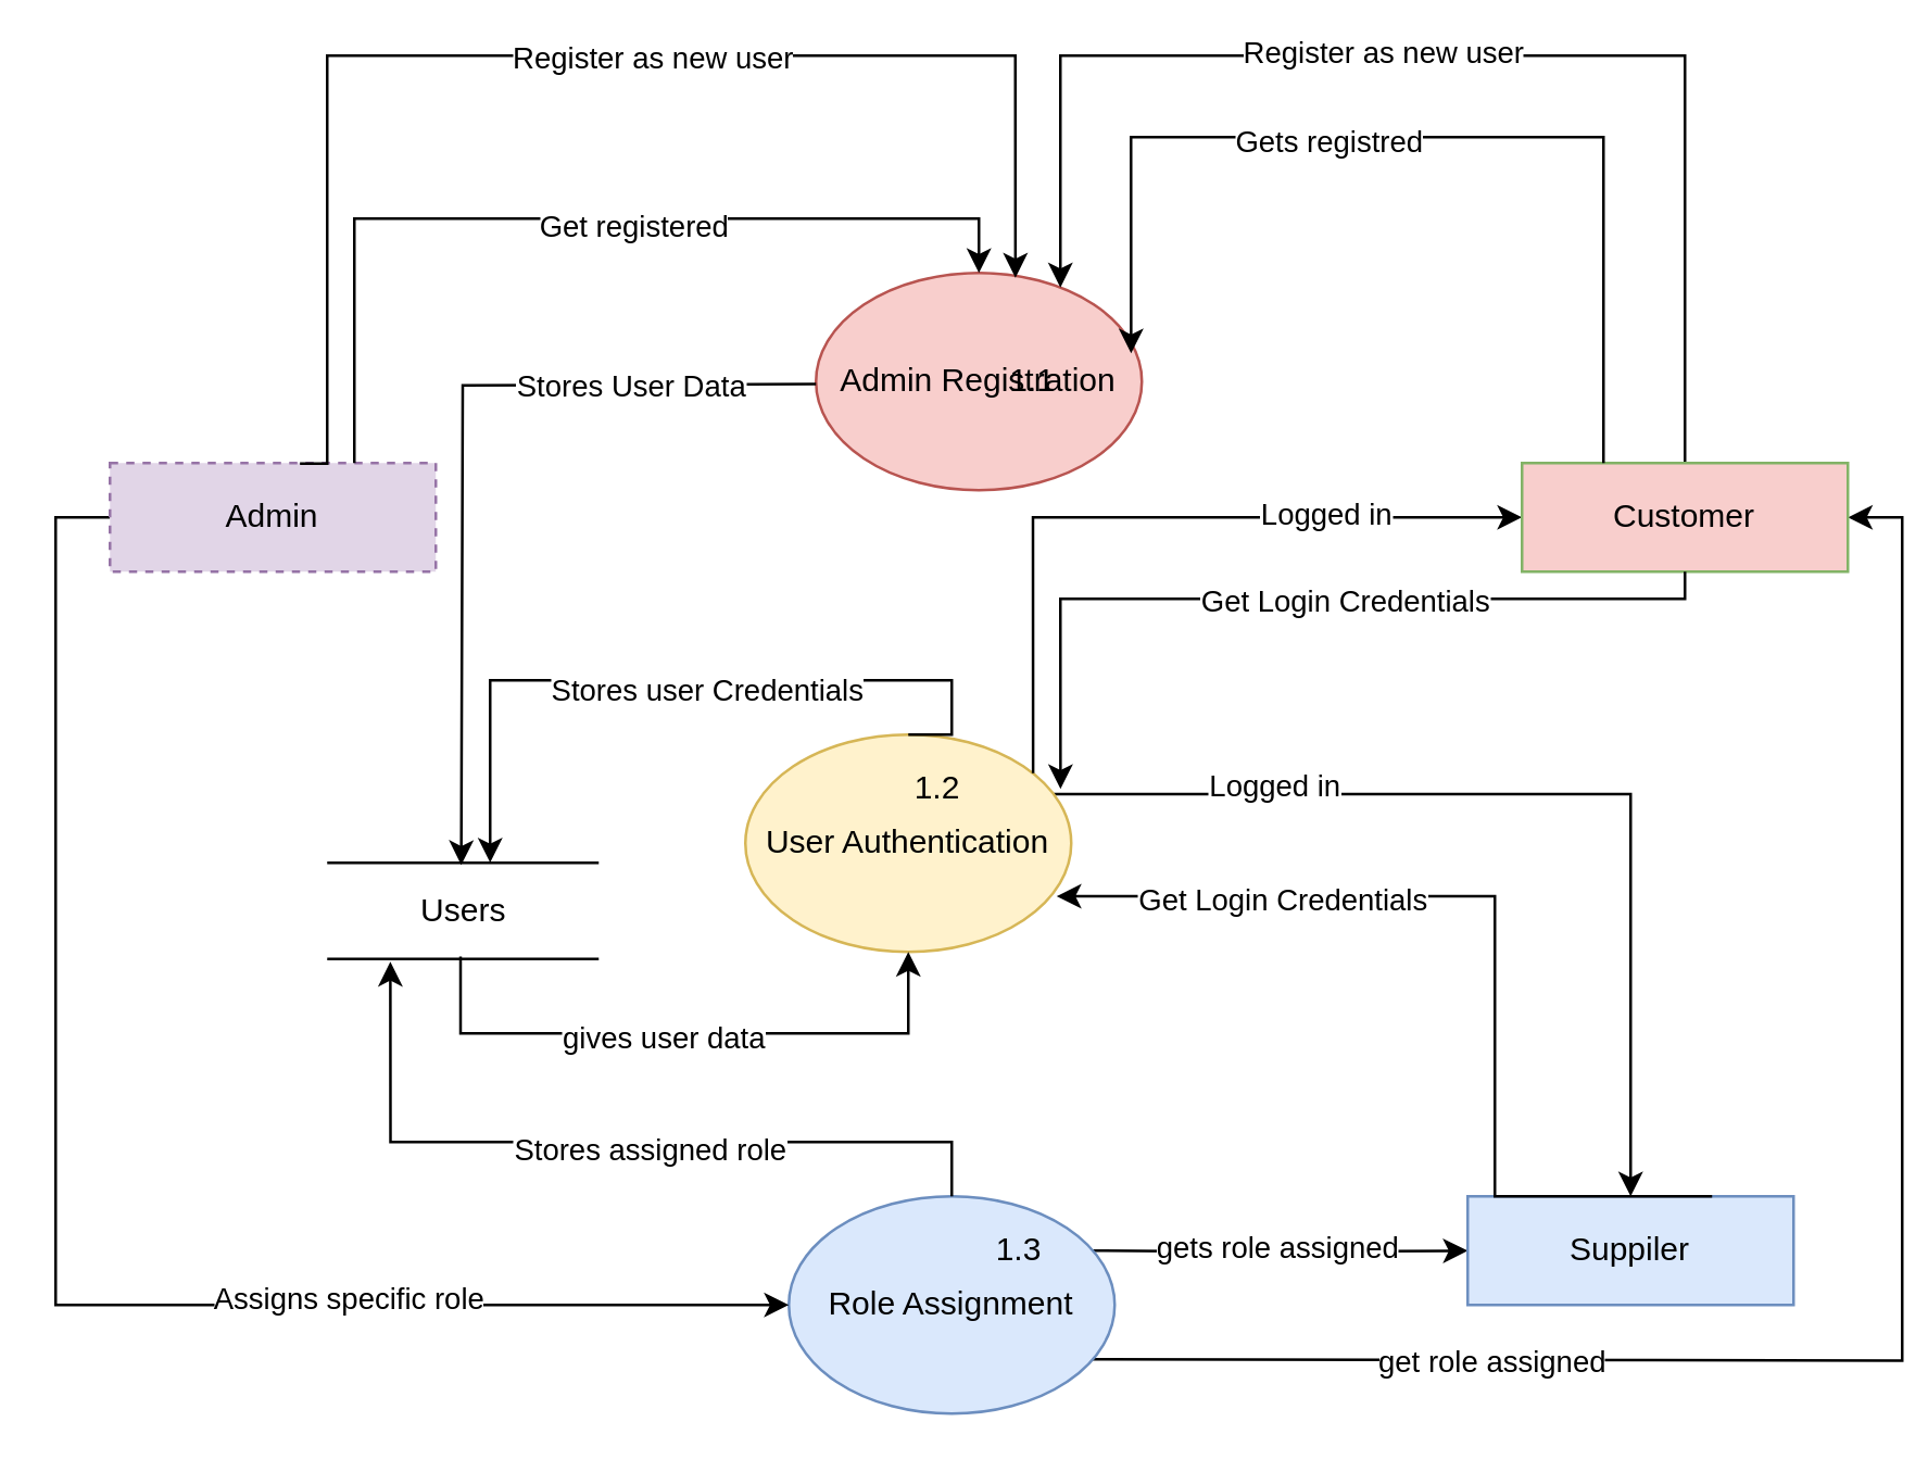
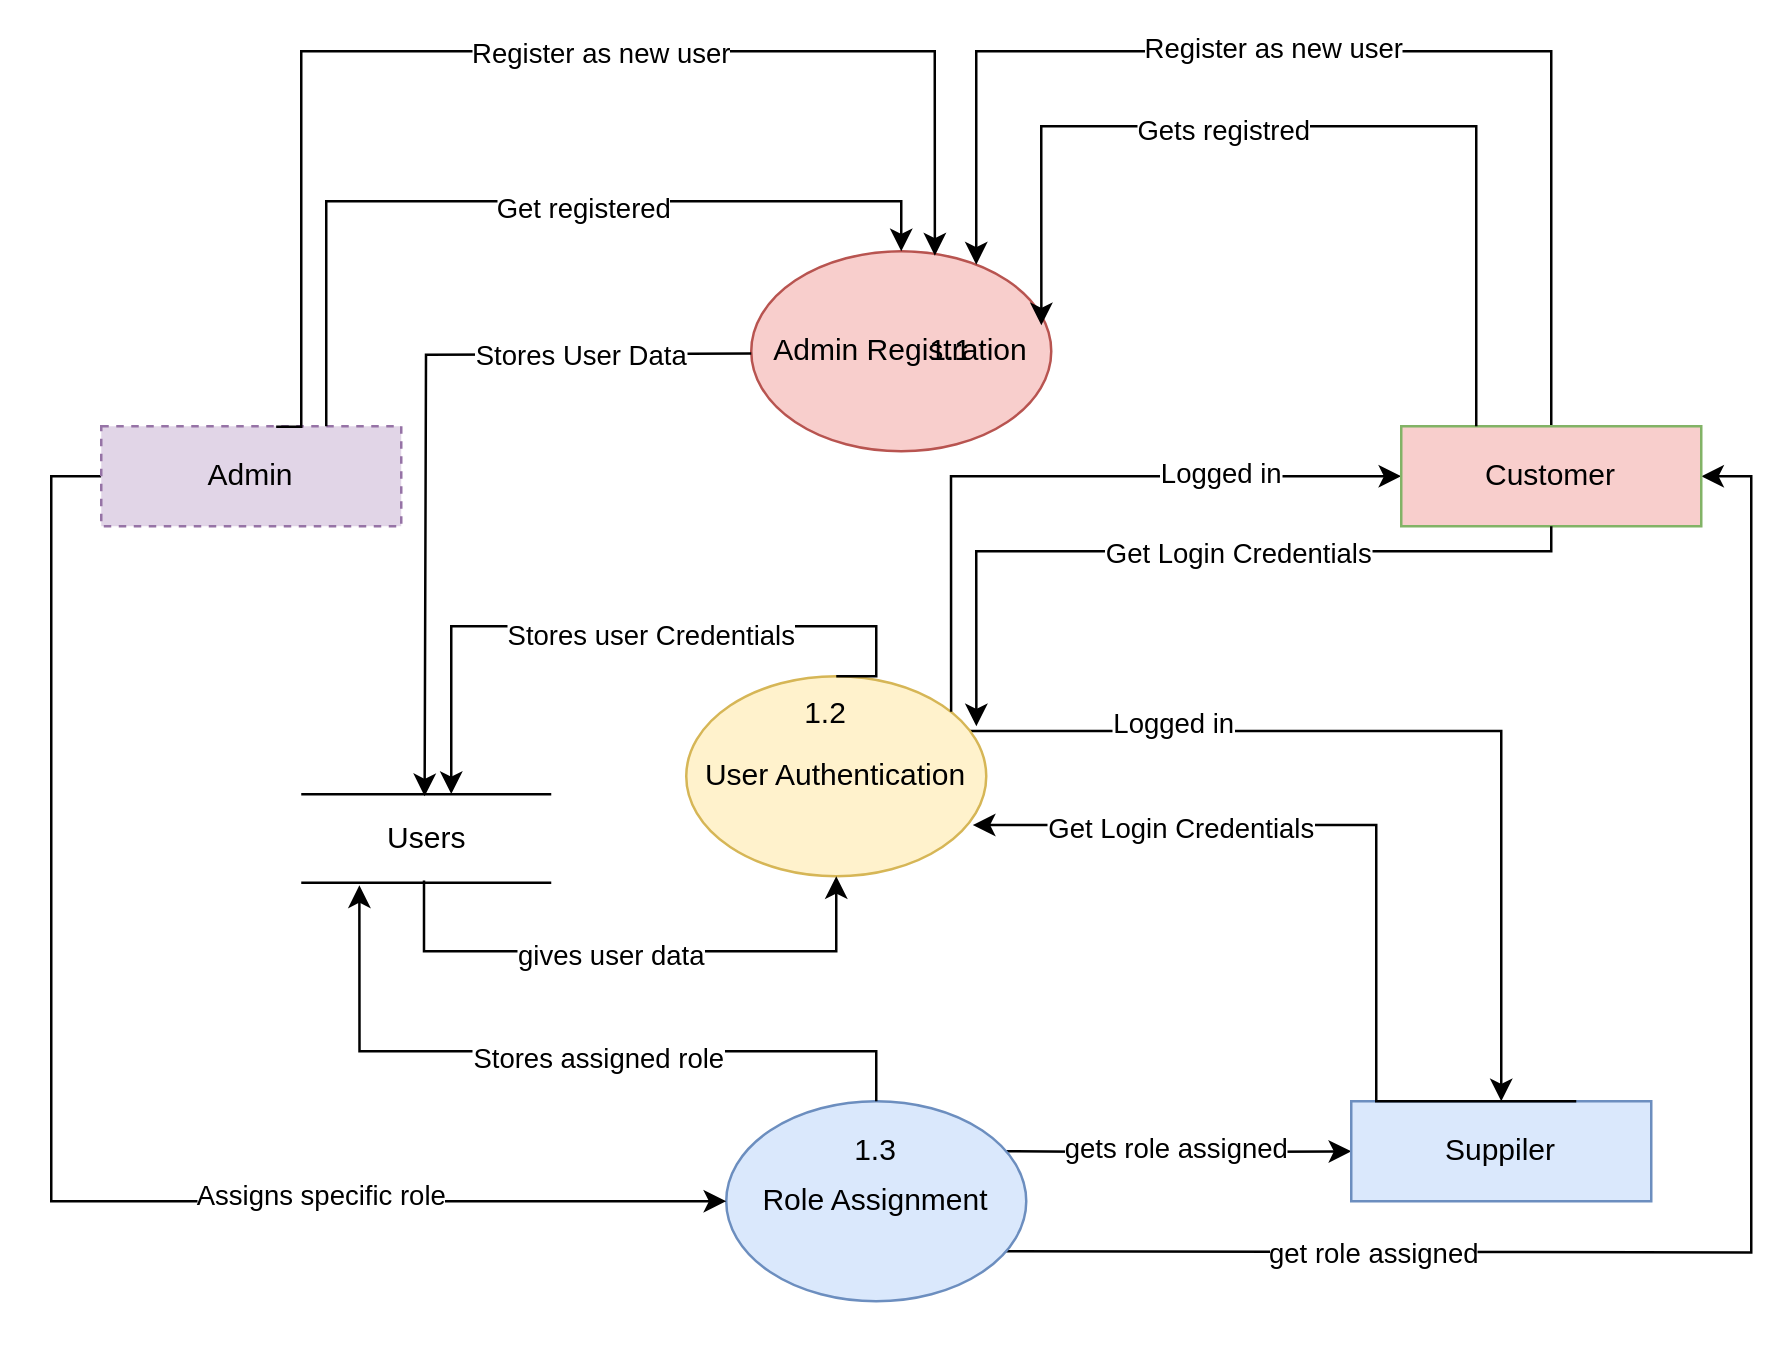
  <mxCell id="0" />
  <mxCell id="1" parent="0" />
  <mxCell id="2" value="Admin Registration" style="ellipse;whiteSpace=wrap;html=1;fillColor=#f8cecc;strokeColor=#b85450;" vertex="1" parent="1"><mxGeometry x="300" y="100" width="120" height="80" as="geometry" /></mxCell>
  <mxCell id="3" style="edgeStyle=orthogonalEdgeStyle;rounded=0;orthogonalLoop=1;jettySize=auto;html=1;exitX=0.926;exitY=0.274;exitDx=0;exitDy=0;exitPerimeter=0;" edge="1" parent="1" source="5"><mxGeometry relative="1" as="geometry"><mxPoint x="600" y="440" as="targetPoint" /><mxPoint x="394" y="290.003" as="sourcePoint" /><Array as="points"><mxPoint x="600" y="292" /></Array></mxGeometry></mxCell>
  <mxCell id="4" value="Logged in" style="edgeLabel;html=1;align=center;verticalAlign=middle;resizable=0;points=[];" vertex="1" connectable="0" parent="3"><mxGeometry x="-0.542" y="3" relative="1" as="geometry"><mxPoint as="offset" /></mxGeometry></mxCell>
  <mxCell id="5" value="User Authentication" style="ellipse;whiteSpace=wrap;html=1;fillColor=#fff2cc;strokeColor=#d6b656;" vertex="1" parent="1"><mxGeometry x="274" y="270" width="120" height="80" as="geometry" /></mxCell>
  <mxCell id="6" style="edgeStyle=orthogonalEdgeStyle;rounded=0;orthogonalLoop=1;jettySize=auto;html=1;entryX=1;entryY=0.5;entryDx=0;entryDy=0;" edge="1" parent="1" target="19"><mxGeometry relative="1" as="geometry"><mxPoint x="400" y="500" as="sourcePoint" /><mxPoint x="670" y="210" as="targetPoint" /></mxGeometry></mxCell>
  <mxCell id="7" value="get role assigned" style="edgeLabel;html=1;align=center;verticalAlign=middle;resizable=0;points=[];" vertex="1" connectable="0" parent="6"><mxGeometry x="-0.517" y="-4" relative="1" as="geometry"><mxPoint x="-3" y="-4" as="offset" /></mxGeometry></mxCell>
  <mxCell id="8" style="edgeStyle=orthogonalEdgeStyle;rounded=0;orthogonalLoop=1;jettySize=auto;html=1;entryX=0;entryY=0.5;entryDx=0;entryDy=0;" edge="1" parent="1" target="20"><mxGeometry relative="1" as="geometry"><mxPoint x="400" y="460" as="sourcePoint" /><mxPoint x="530" y="440" as="targetPoint" /></mxGeometry></mxCell>
  <mxCell id="9" value="gets role assigned" style="edgeLabel;html=1;align=center;verticalAlign=middle;resizable=0;points=[];" vertex="1" connectable="0" parent="8"><mxGeometry x="-0.024" y="2" relative="1" as="geometry"><mxPoint as="offset" /></mxGeometry></mxCell>
  <mxCell id="10" value="Role Assignment" style="ellipse;whiteSpace=wrap;html=1;fillColor=#dae8fc;strokeColor=#6c8ebf;" vertex="1" parent="1"><mxGeometry x="290" y="440" width="120" height="80" as="geometry" /></mxCell>
  <mxCell id="11" style="edgeStyle=orthogonalEdgeStyle;rounded=0;orthogonalLoop=1;jettySize=auto;html=1;entryX=0;entryY=0.5;entryDx=0;entryDy=0;" edge="1" parent="1" source="13" target="10"><mxGeometry relative="1" as="geometry"><Array as="points"><mxPoint x="20" y="190" /><mxPoint x="20" y="480" /></Array></mxGeometry></mxCell>
  <mxCell id="12" value="Assigns specific role" style="edgeLabel;html=1;align=center;verticalAlign=middle;resizable=0;points=[];" vertex="1" connectable="0" parent="11"><mxGeometry x="0.439" y="3" relative="1" as="geometry"><mxPoint as="offset" /></mxGeometry></mxCell>
  <mxCell id="13" value="Admin" style="rounded=0;whiteSpace=wrap;html=1;fillColor=#e1d5e7;strokeColor=#9673a6;dashed=1;" vertex="1" parent="1"><mxGeometry x="40" y="170" width="120" height="40" as="geometry" /></mxCell>
  <mxCell id="14" style="edgeStyle=orthogonalEdgeStyle;rounded=0;orthogonalLoop=1;jettySize=auto;html=1;" edge="1" parent="1" source="19" target="2"><mxGeometry relative="1" as="geometry"><Array as="points"><mxPoint x="620" y="20" /><mxPoint x="390" y="20" /></Array></mxGeometry></mxCell>
  <mxCell id="15" value="Text" style="edgeLabel;html=1;align=center;verticalAlign=middle;resizable=0;points=[];" vertex="1" connectable="0" parent="14"><mxGeometry x="0.128" y="-1" relative="1" as="geometry"><mxPoint as="offset" /></mxGeometry></mxCell>
  <mxCell id="16" value="Register as new user" style="edgeLabel;html=1;align=center;verticalAlign=middle;resizable=0;points=[];" vertex="1" connectable="0" parent="14"><mxGeometry x="0.128" y="-2" relative="1" as="geometry"><mxPoint as="offset" /></mxGeometry></mxCell>
  <mxCell id="17" style="edgeStyle=orthogonalEdgeStyle;rounded=0;orthogonalLoop=1;jettySize=auto;html=1;endArrow=none;endFill=0;startArrow=classic;startFill=1;" edge="1" parent="1"><mxGeometry relative="1" as="geometry"><mxPoint x="560" y="190.003" as="sourcePoint" /><mxPoint x="379.947" y="284.226" as="targetPoint" /><Array as="points"><mxPoint x="380" y="189.95" /></Array></mxGeometry></mxCell>
  <mxCell id="18" value="Logged in" style="edgeLabel;html=1;align=center;verticalAlign=middle;resizable=0;points=[];" vertex="1" connectable="0" parent="17"><mxGeometry x="-0.469" y="-2" relative="1" as="geometry"><mxPoint as="offset" /></mxGeometry></mxCell>
  <mxCell id="19" value="Customer" style="rounded=0;whiteSpace=wrap;html=1;fillColor=#f8cecc;strokeColor=#82b366;" vertex="1" parent="1"><mxGeometry x="560" y="170" width="120" height="40" as="geometry" /></mxCell>
  <mxCell id="20" value="Suppiler" style="rounded=0;whiteSpace=wrap;html=1;fillColor=#dae8fc;strokeColor=#6c8ebf;" vertex="1" parent="1"><mxGeometry x="540" y="440" width="120" height="40" as="geometry" /></mxCell>
  <mxCell id="21" style="edgeStyle=orthogonalEdgeStyle;rounded=0;orthogonalLoop=1;jettySize=auto;html=1;entryX=0.612;entryY=0.022;entryDx=0;entryDy=0;entryPerimeter=0;exitX=0.583;exitY=0.005;exitDx=0;exitDy=0;exitPerimeter=0;" edge="1" parent="1" source="13" target="2"><mxGeometry relative="1" as="geometry"><mxPoint x="120" y="160" as="sourcePoint" /><mxPoint x="374.76" y="94.4" as="targetPoint" /><Array as="points"><mxPoint x="120" y="20" /><mxPoint x="373" y="20" /></Array></mxGeometry></mxCell>
  <mxCell id="22" value="Register as new user" style="edgeLabel;html=1;align=center;verticalAlign=middle;resizable=0;points=[];rotation=0;" vertex="1" connectable="0" parent="21"><mxGeometry x="-0.031" y="-2" relative="1" as="geometry"><mxPoint x="40" y="-2" as="offset" /></mxGeometry></mxCell>
  <mxCell id="23" style="edgeStyle=orthogonalEdgeStyle;rounded=0;orthogonalLoop=1;jettySize=auto;html=1;entryX=0.75;entryY=0;entryDx=0;entryDy=0;exitX=0.5;exitY=0;exitDx=0;exitDy=0;startArrow=classic;startFill=1;endArrow=none;endFill=0;" edge="1" parent="1" source="2" target="13"><mxGeometry relative="1" as="geometry"><mxPoint x="290" y="90" as="sourcePoint" /><mxPoint x="140.8" y="120.8" as="targetPoint" /></mxGeometry></mxCell>
  <mxCell id="24" value="Get registered" style="edgeLabel;html=1;align=center;verticalAlign=middle;resizable=0;points=[];" vertex="1" connectable="0" parent="23"><mxGeometry x="-0.127" y="2" relative="1" as="geometry"><mxPoint as="offset" /></mxGeometry></mxCell>
  <mxCell id="25" value="" style="shape=link;html=1;rounded=0;width=35.455;" edge="1" parent="1"><mxGeometry width="100" relative="1" as="geometry"><mxPoint x="120" y="334.9" as="sourcePoint" /><mxPoint x="220" y="334.9" as="targetPoint" /></mxGeometry></mxCell>
  <mxCell id="26" style="edgeStyle=orthogonalEdgeStyle;rounded=0;orthogonalLoop=1;jettySize=auto;html=1;entryX=0.5;entryY=1;entryDx=0;entryDy=0;exitX=0.482;exitY=1.055;exitDx=0;exitDy=0;exitPerimeter=0;" edge="1" parent="1" source="28" target="5"><mxGeometry relative="1" as="geometry"><mxPoint x="170" y="360" as="sourcePoint" /><Array as="points"><mxPoint x="169" y="380" /><mxPoint x="334" y="380" /></Array></mxGeometry></mxCell>
  <mxCell id="27" value="gives user data" style="edgeLabel;html=1;align=center;verticalAlign=middle;resizable=0;points=[];" vertex="1" connectable="0" parent="26"><mxGeometry x="-0.078" y="-1" relative="1" as="geometry"><mxPoint as="offset" /></mxGeometry></mxCell>
  <mxCell id="28" value="Users" style="text;html=1;align=center;verticalAlign=middle;resizable=0;points=[];autosize=1;strokeColor=none;fillColor=none;" vertex="1" parent="1"><mxGeometry x="145" y="320" width="50" height="30" as="geometry" /></mxCell>
  <mxCell id="29" style="edgeStyle=orthogonalEdgeStyle;rounded=0;orthogonalLoop=1;jettySize=auto;html=1;entryX=0.487;entryY=-0.03;entryDx=0;entryDy=0;entryPerimeter=0;" edge="1" parent="1"><mxGeometry relative="1" as="geometry"><mxPoint x="300" y="140.9" as="sourcePoint" /><mxPoint x="169.35" y="318" as="targetPoint" /></mxGeometry></mxCell>
  <mxCell id="30" value="Stores User Data" style="edgeLabel;html=1;align=center;verticalAlign=middle;resizable=0;points=[];" vertex="1" connectable="0" parent="29"><mxGeometry x="-0.391" y="1" relative="1" as="geometry"><mxPoint x="24" y="-1" as="offset" /></mxGeometry></mxCell>
  <mxCell id="31" style="edgeStyle=orthogonalEdgeStyle;rounded=0;orthogonalLoop=1;jettySize=auto;html=1;entryX=0.967;entryY=-0.03;entryDx=0;entryDy=0;entryPerimeter=0;exitX=0.5;exitY=0;exitDx=0;exitDy=0;" edge="1" parent="1" source="5"><mxGeometry relative="1" as="geometry"><mxPoint x="276.65" y="310" as="sourcePoint" /><mxPoint x="180" y="317.1" as="targetPoint" /><Array as="points"><mxPoint x="350" y="250" /><mxPoint x="180" y="250" /></Array></mxGeometry></mxCell>
  <mxCell id="32" value="Stores user Credentials" style="edgeLabel;html=1;align=center;verticalAlign=middle;resizable=0;points=[];" vertex="1" connectable="0" parent="31"><mxGeometry x="-0.073" y="3" relative="1" as="geometry"><mxPoint as="offset" /></mxGeometry></mxCell>
  <mxCell id="33" style="edgeStyle=orthogonalEdgeStyle;rounded=0;orthogonalLoop=1;jettySize=auto;html=1;entryX=-0.035;entryY=1.121;entryDx=0;entryDy=0;entryPerimeter=0;" edge="1" parent="1" source="10" target="28"><mxGeometry relative="1" as="geometry"><Array as="points"><mxPoint x="350" y="420" /><mxPoint x="143" y="420" /></Array></mxGeometry></mxCell>
  <mxCell id="34" value="Stores assigned role" style="edgeLabel;html=1;align=center;verticalAlign=middle;resizable=0;points=[];" vertex="1" connectable="0" parent="33"><mxGeometry x="-0.1" y="2" relative="1" as="geometry"><mxPoint as="offset" /></mxGeometry></mxCell>
  <mxCell id="35" style="edgeStyle=orthogonalEdgeStyle;rounded=0;orthogonalLoop=1;jettySize=auto;html=1;entryX=0.967;entryY=0.37;entryDx=0;entryDy=0;entryPerimeter=0;" edge="1" parent="1" source="19" target="2"><mxGeometry relative="1" as="geometry"><Array as="points"><mxPoint x="590" y="50" /><mxPoint x="416" y="50" /></Array></mxGeometry></mxCell>
  <mxCell id="36" value="Gets registred" style="edgeLabel;html=1;align=center;verticalAlign=middle;resizable=0;points=[];" vertex="1" connectable="0" parent="35"><mxGeometry x="0.191" y="1" relative="1" as="geometry"><mxPoint as="offset" /></mxGeometry></mxCell>
  <mxCell id="37" style="edgeStyle=orthogonalEdgeStyle;rounded=0;orthogonalLoop=1;jettySize=auto;html=1;entryX=0.955;entryY=0.744;entryDx=0;entryDy=0;exitX=0.75;exitY=0;exitDx=0;exitDy=0;entryPerimeter=0;" edge="1" parent="1" source="20" target="5"><mxGeometry relative="1" as="geometry"><mxPoint x="638.24" y="427.68" as="sourcePoint" /><mxPoint x="480" y="300" as="targetPoint" /><Array as="points"><mxPoint x="550" y="440" /><mxPoint x="550" y="330" /><mxPoint x="389" y="330" /></Array></mxGeometry></mxCell>
  <mxCell id="38" value="Get Login Credentials" style="edgeLabel;html=1;align=center;verticalAlign=middle;resizable=0;points=[];" vertex="1" connectable="0" parent="37"><mxGeometry x="0.53" y="1" relative="1" as="geometry"><mxPoint as="offset" /></mxGeometry></mxCell>
  <mxCell id="39" style="edgeStyle=orthogonalEdgeStyle;rounded=0;orthogonalLoop=1;jettySize=auto;html=1;entryX=0.967;entryY=0.25;entryDx=0;entryDy=0;entryPerimeter=0;" edge="1" parent="1" source="19" target="5"><mxGeometry relative="1" as="geometry"><Array as="points"><mxPoint x="620" y="220" /><mxPoint x="390" y="220" /></Array></mxGeometry></mxCell>
  <mxCell id="40" value="Get Login Credentials" style="edgeLabel;html=1;align=center;verticalAlign=middle;resizable=0;points=[];" vertex="1" connectable="0" parent="39"><mxGeometry x="-0.125" relative="1" as="geometry"><mxPoint as="offset" /></mxGeometry></mxCell>
  <mxCell id="41" value="1.1" style="text;html=1;align=center;verticalAlign=middle;whiteSpace=wrap;rounded=0;" vertex="1" parent="1"><mxGeometry x="350" y="125" width="60" height="30" as="geometry" /></mxCell>
- <mxCell id="42" value="1.2" style="text;html=1;align=center;verticalAlign=middle;whiteSpace=wrap;rounded=0;" vertex="1" parent="1"><mxGeometry x="315" y="275" width="60" height="30" as="geometry" /></mxCell>
- <mxCell id="43" value="1.3" style="text;html=1;align=center;verticalAlign=middle;whiteSpace=wrap;rounded=0;" vertex="1" parent="1"><mxGeometry x="345" y="445" width="60" height="30" as="geometry" /></mxCell>
+ <mxCell id="42" value="1.2" style="text;html=1;align=center;verticalAlign=middle;whiteSpace=wrap;rounded=0;" vertex="1" parent="1"><mxGeometry x="300" y="270" width="60" height="30" as="geometry" /></mxCell>
+ <mxCell id="43" value="1.3" style="text;html=1;align=center;verticalAlign=middle;whiteSpace=wrap;rounded=0;" vertex="1" parent="1"><mxGeometry x="320" y="445" width="60" height="30" as="geometry" /></mxCell>
